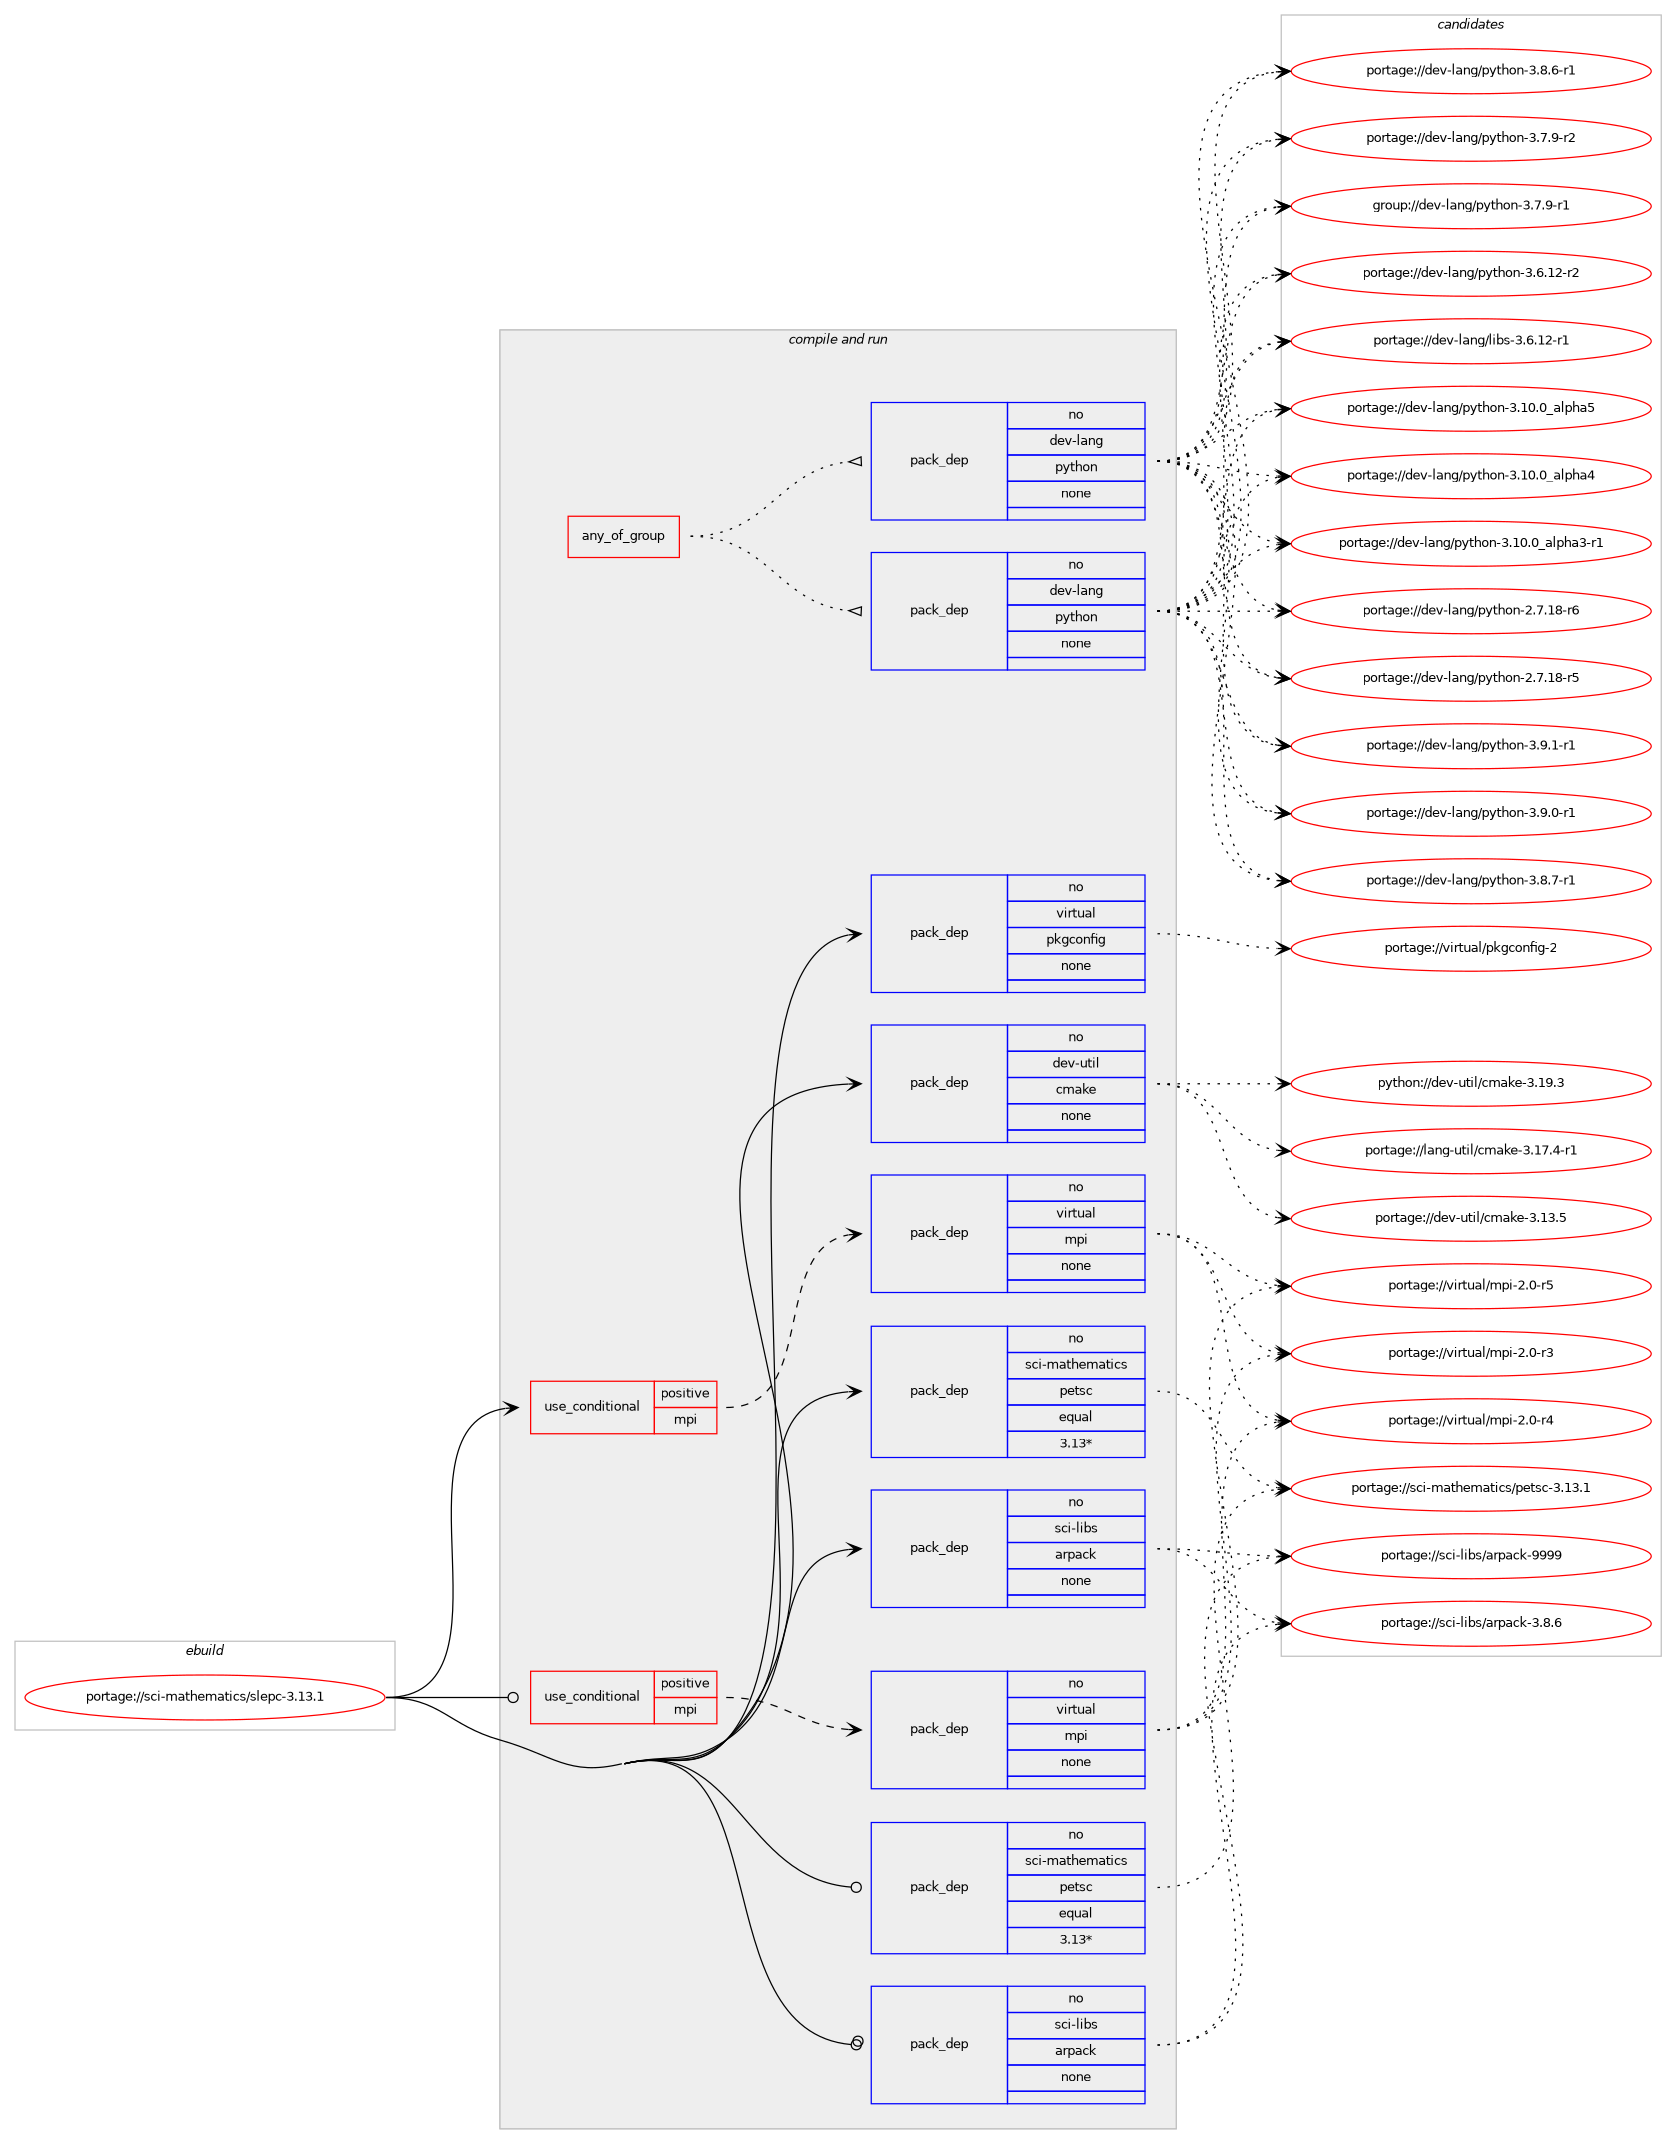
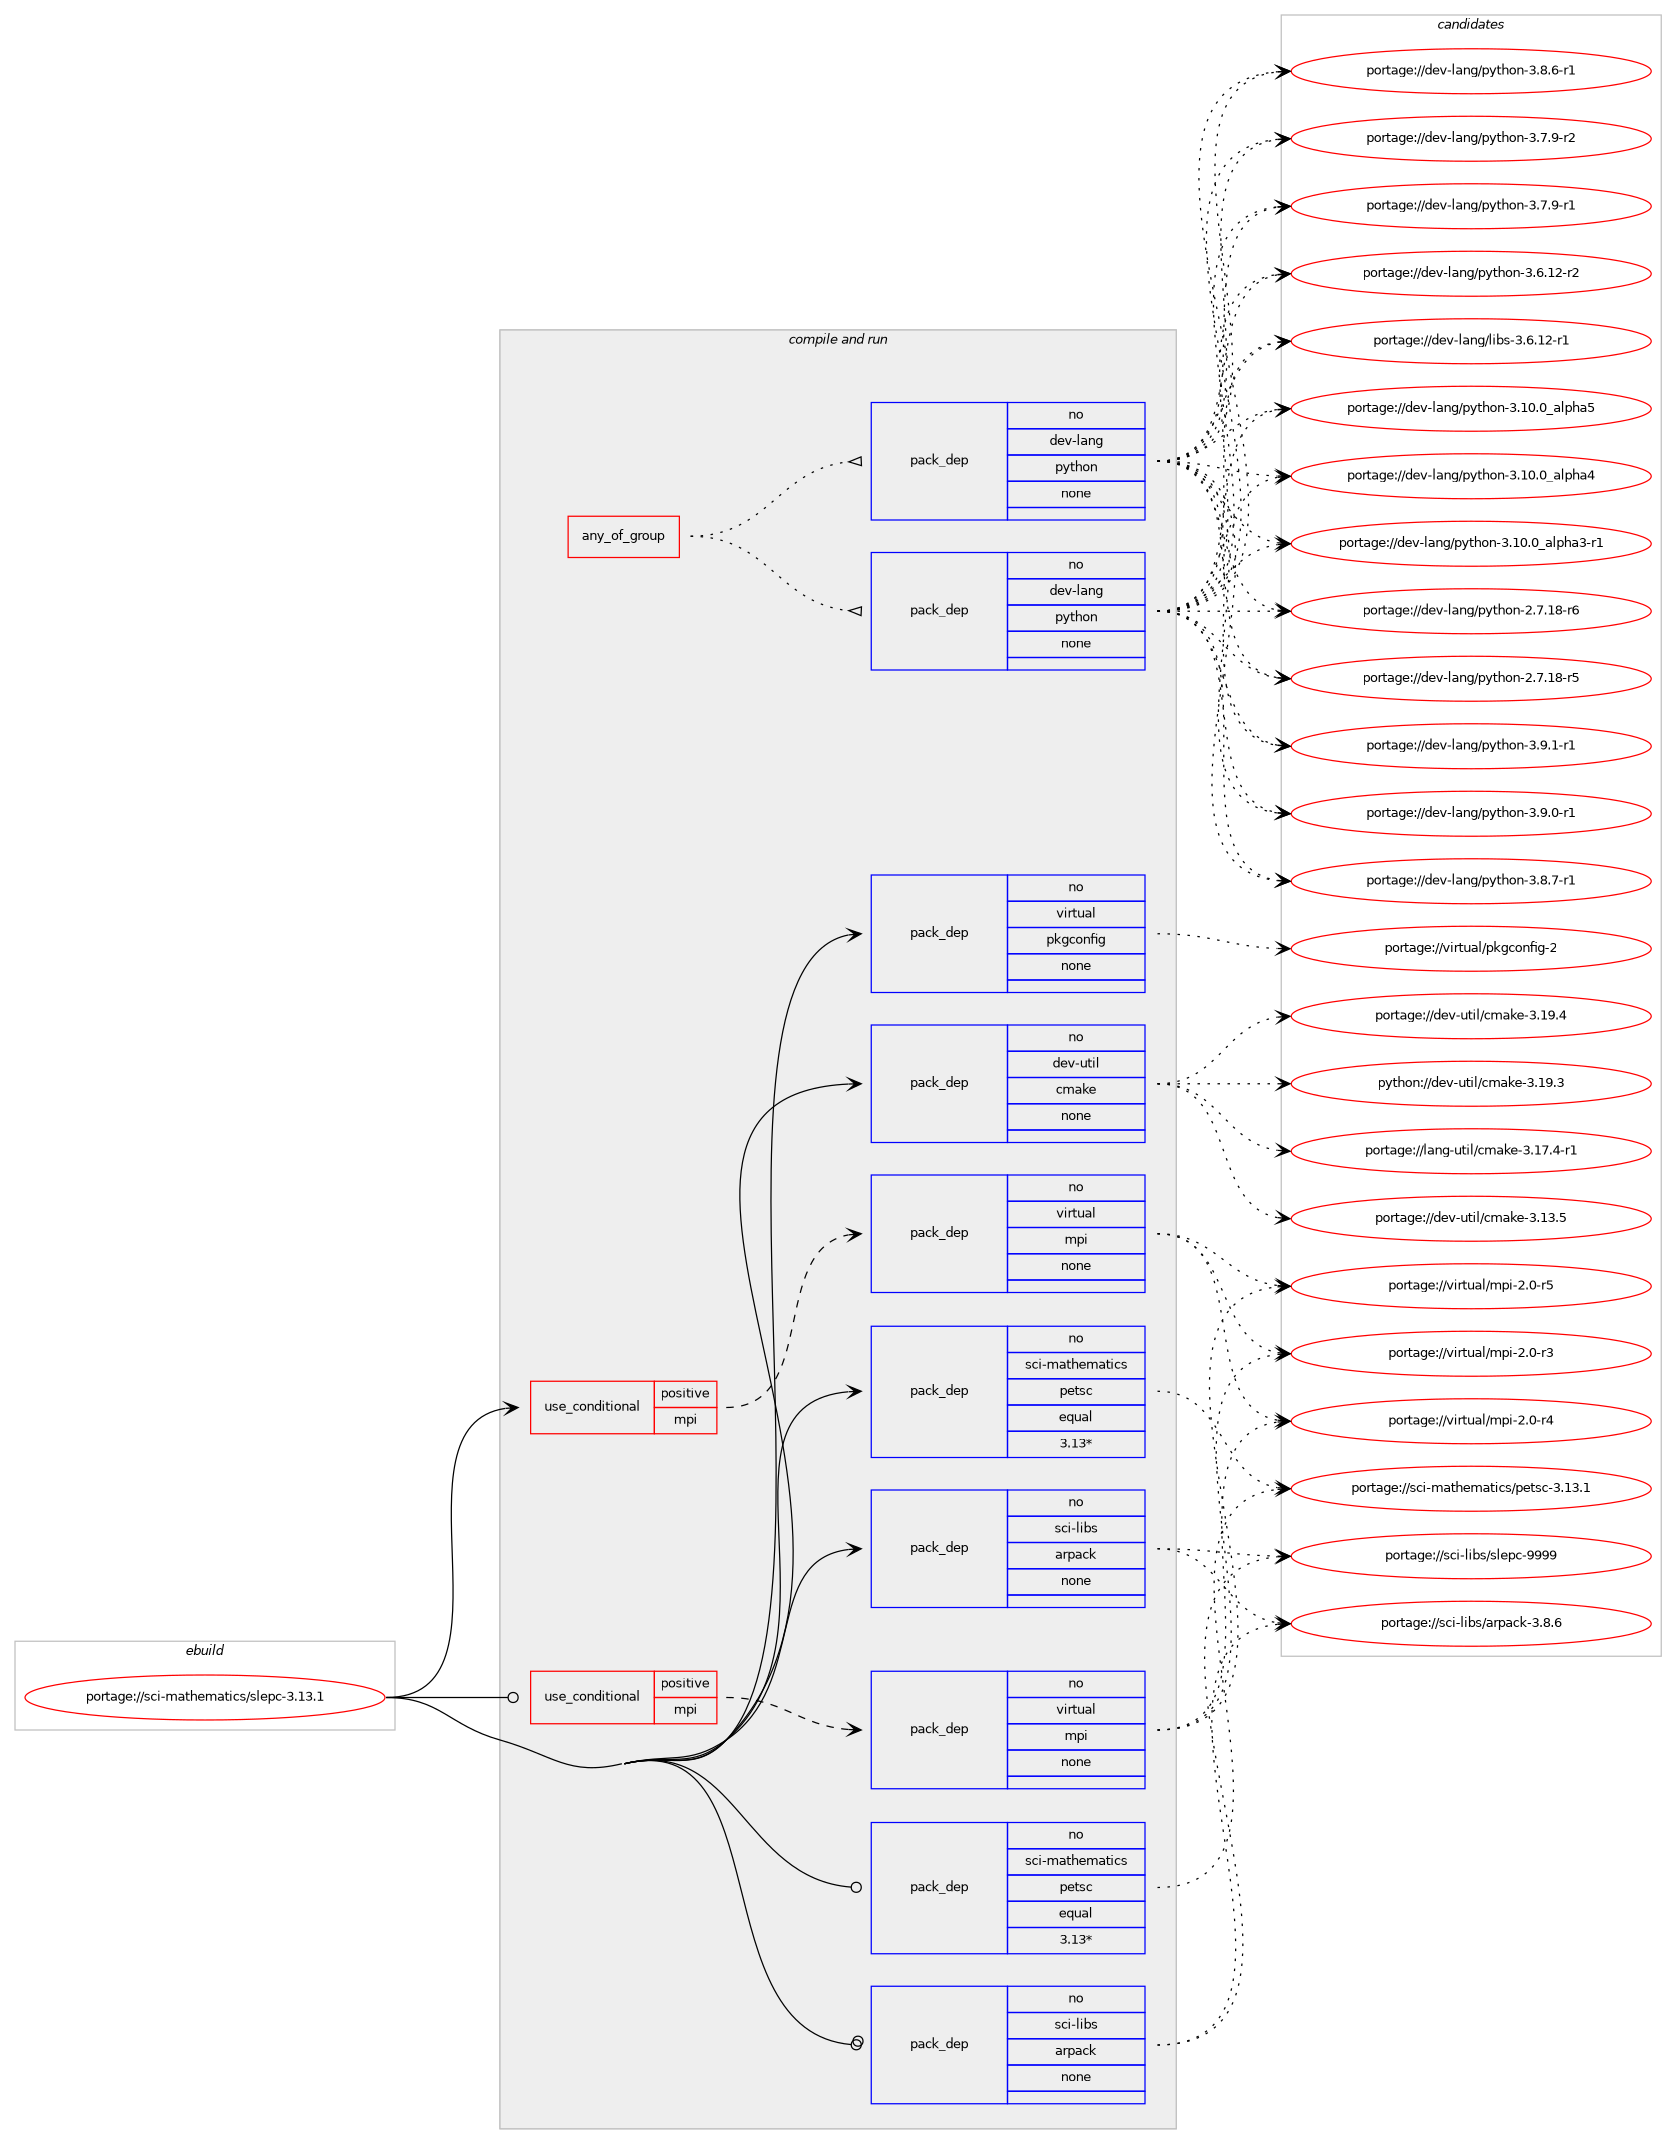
  digraph {
    compound=true
    concentrate=true
    fontname=Helvetica
    fontsize=10
    newrank=true
    rankdir=LR
    ranksep=1.5
    node [color=red fontname=Helvetica fontsize=10]
    edge [arrowhead=vee headport=w style=dotted tailport=e weight=100]
    n1 [label="portage://sci-mathematics/slepc-3.13.1" width=4]
    n2 [color=blue label=<<TABLE BORDER="0" CELLBORDER="1" CELLSPACING="0" CELLPADDING="4" WIDTH="220"><TR><TD ROWSPAN="6" CELLPADDING="30">pack_dep</TD></TR><TR><TD WIDTH="110">no</TD></TR><TR><TD>dev-lang</TD></TR><TR><TD>python</TD></TR><TR><TD>none</TD></TR><TR><TD></TD></TR></TABLE>> shape=none]
    n3 [color=blue label=<<TABLE BORDER="0" CELLBORDER="1" CELLSPACING="0" CELLPADDING="4" WIDTH="220"><TR><TD ROWSPAN="6" CELLPADDING="30">pack_dep</TD></TR><TR><TD WIDTH="110">no</TD></TR><TR><TD>dev-lang</TD></TR><TR><TD>python</TD></TR><TR><TD>none</TD></TR><TR><TD></TD></TR></TABLE>> shape=none]
    n4 [label=<<TABLE BORDER="0" CELLBORDER="1" CELLSPACING="0" CELLPADDING="4"><TR><TD CELLPADDING="10">any_of_group</TD></TR></TABLE>> shape=none]
    n5 [color=blue label=<<TABLE BORDER="0" CELLBORDER="1" CELLSPACING="0" CELLPADDING="4" WIDTH="220"><TR><TD ROWSPAN="6" CELLPADDING="30">pack_dep</TD></TR><TR><TD WIDTH="110">no</TD></TR><TR><TD>virtual</TD></TR><TR><TD>mpi</TD></TR><TR><TD>none</TD></TR><TR><TD></TD></TR></TABLE>> shape=none]
    n6 [label=<<TABLE BORDER="0" CELLBORDER="1" CELLSPACING="0" CELLPADDING="4"><TR><TD ROWSPAN="3" CELLPADDING="10">use_conditional</TD></TR><TR><TD>positive</TD></TR><TR><TD>mpi</TD></TR></TABLE>> shape=none]
    n7 [color=blue label=<<TABLE BORDER="0" CELLBORDER="1" CELLSPACING="0" CELLPADDING="4" WIDTH="220"><TR><TD ROWSPAN="6" CELLPADDING="30">pack_dep</TD></TR><TR><TD WIDTH="110">no</TD></TR><TR><TD>dev-util</TD></TR><TR><TD>cmake</TD></TR><TR><TD>none</TD></TR><TR><TD></TD></TR></TABLE>> shape=none]
    n8 [color=blue label=<<TABLE BORDER="0" CELLBORDER="1" CELLSPACING="0" CELLPADDING="4" WIDTH="220"><TR><TD ROWSPAN="6" CELLPADDING="30">pack_dep</TD></TR><TR><TD WIDTH="110">no</TD></TR><TR><TD>sci-libs</TD></TR><TR><TD>arpack</TD></TR><TR><TD>none</TD></TR><TR><TD></TD></TR></TABLE>> shape=none]
    n9 [color=blue label=<<TABLE BORDER="0" CELLBORDER="1" CELLSPACING="0" CELLPADDING="4" WIDTH="220"><TR><TD ROWSPAN="6" CELLPADDING="30">pack_dep</TD></TR><TR><TD WIDTH="110">no</TD></TR><TR><TD>sci-mathematics</TD></TR><TR><TD>petsc</TD></TR><TR><TD>equal</TD></TR><TR><TD>3.13*</TD></TR></TABLE>> shape=none]
    n10 [color=blue label=<<TABLE BORDER="0" CELLBORDER="1" CELLSPACING="0" CELLPADDING="4" WIDTH="220"><TR><TD ROWSPAN="6" CELLPADDING="30">pack_dep</TD></TR><TR><TD WIDTH="110">no</TD></TR><TR><TD>virtual</TD></TR><TR><TD>pkgconfig</TD></TR><TR><TD>none</TD></TR><TR><TD></TD></TR></TABLE>> shape=none]
    n11 [color=blue label=<<TABLE BORDER="0" CELLBORDER="1" CELLSPACING="0" CELLPADDING="4" WIDTH="220"><TR><TD ROWSPAN="6" CELLPADDING="30">pack_dep</TD></TR><TR><TD WIDTH="110">no</TD></TR><TR><TD>virtual</TD></TR><TR><TD>mpi</TD></TR><TR><TD>none</TD></TR><TR><TD></TD></TR></TABLE>> shape=none]
    n12 [label=<<TABLE BORDER="0" CELLBORDER="1" CELLSPACING="0" CELLPADDING="4"><TR><TD ROWSPAN="3" CELLPADDING="10">use_conditional</TD></TR><TR><TD>positive</TD></TR><TR><TD>mpi</TD></TR></TABLE>> shape=none]
    n13 [color=blue label=<<TABLE BORDER="0" CELLBORDER="1" CELLSPACING="0" CELLPADDING="4" WIDTH="220"><TR><TD ROWSPAN="6" CELLPADDING="30">pack_dep</TD></TR><TR><TD WIDTH="110">no</TD></TR><TR><TD>sci-libs</TD></TR><TR><TD>arpack</TD></TR><TR><TD>none</TD></TR><TR><TD></TD></TR></TABLE>> shape=none]
    n14 [color=blue label=<<TABLE BORDER="0" CELLBORDER="1" CELLSPACING="0" CELLPADDING="4" WIDTH="220"><TR><TD ROWSPAN="6" CELLPADDING="30">pack_dep</TD></TR><TR><TD WIDTH="110">no</TD></TR><TR><TD>sci-mathematics</TD></TR><TR><TD>petsc</TD></TR><TR><TD>equal</TD></TR><TR><TD>3.13*</TD></TR></TABLE>> shape=none]
    n15 [label="portage://dev-lang/python-3.9.1-r1" width=4]
    n16 [label="portage://dev-lang/python-3.9.0-r1" width=4]
    n17 [label="portage://dev-lang/python-3.8.7-r1" width=4]
    n18 [label="portage://dev-lang/python-3.8.6-r1" width=4]
    n19 [label="portage://dev-lang/python-3.7.9-r2" width=4]
-   n20 [label="group://dev-lang/python-3.7.9-r1" width=4]
+   n20 [label="portage://dev-lang/python-3.7.9-r1" width=4]
    n21 [label="portage://dev-lang/python-3.6.12-r2" width=4]
    n22 [label="portage://dev-lang/libs-3.6.12-r1" width=4]
    n23 [label="portage://dev-lang/python-3.10.0_alpha5" width=4]
    n24 [label="portage://dev-lang/python-3.10.0_alpha4" width=4]
    n25 [label="portage://dev-lang/python-3.10.0_alpha3-r1" width=4]
    n26 [label="portage://dev-lang/python-2.7.18-r6" width=4]
    n27 [label="portage://dev-lang/python-2.7.18-r5" width=4]
    n28 [label="portage://virtual/mpi-2.0-r5" width=4]
    n29 [label="portage://virtual/mpi-2.0-r4" width=4]
    n30 [label="portage://virtual/mpi-2.0-r3" width=4]
+   n31 [label="portage://dev-util/cmake-3.19.4" width=4]
    n32 [label="python://dev-util/cmake-3.19.3" width=4]
    n33 [label="portage://lang-util/cmake-3.17.4-r1" width=4]
    n34 [label="portage://dev-util/cmake-3.13.5" width=4]
-   n35 [label="portage://sci-libs/arpack-9999" width=4]
+   n35 [label="portage://sci-libs/slepc-9999" width=4]
    n36 [label="portage://sci-libs/arpack-3.8.6" width=4]
    n37 [label="portage://sci-mathematics/petsc-3.13.1" width=4]
    n38 [label="portage://virtual/pkgconfig-2" width=4]
    subgraph cluster_1 {
      color=gray
      label=<<i>ebuild</i>>
      rank=same
      n1
    }
    subgraph cluster_2 {
      color=gray
      label=<<i>dependencies</i>>
      subgraph cluster_3 {
        color=gray
        fillcolor="#eeeeee"
        label=<<i>compile</i>>
        style=filled
        subgraph sub_4 {
          color=gray
          fillcolor="#eeeeee"
          label=<<i>compile</i>>
          style=filled
          n4
          subgraph sub_5 {
            color=gray
            fillcolor="#eeeeee"
            label=<<i>compile</i>>
            style=filled
            n2
          }
          subgraph sub_6 {
            color=gray
            fillcolor="#eeeeee"
            label=<<i>compile</i>>
            style=filled
            n3
          }
        }
        subgraph sub_7 {
          color=gray
          fillcolor="#eeeeee"
          label=<<i>compile</i>>
          style=filled
          n6
          subgraph sub_8 {
            color=gray
            fillcolor="#eeeeee"
            label=<<i>compile</i>>
            style=filled
            n5
          }
        }
        subgraph sub_9 {
          color=gray
          fillcolor="#eeeeee"
          label=<<i>compile</i>>
          style=filled
          n7
        }
        subgraph sub_10 {
          color=gray
          fillcolor="#eeeeee"
          label=<<i>compile</i>>
          style=filled
          n8
        }
        subgraph sub_11 {
          color=gray
          fillcolor="#eeeeee"
          label=<<i>compile</i>>
          style=filled
          n9
        }
        subgraph sub_12 {
          color=gray
          fillcolor="#eeeeee"
          label=<<i>compile</i>>
          style=filled
          n10
        }
      }
      subgraph cluster_13 {
        color=gray
        fillcolor="#eeeeee"
        label=<<i>run</i>>
        style=filled
        subgraph sub_14 {
          color=gray
          fillcolor="#eeeeee"
          label=<<i>run</i>>
          style=filled
          n12
          subgraph sub_15 {
            color=gray
            fillcolor="#eeeeee"
            label=<<i>run</i>>
            style=filled
            n11
          }
        }
        subgraph sub_16 {
          color=gray
          fillcolor="#eeeeee"
          label=<<i>run</i>>
          style=filled
          n13
        }
        subgraph sub_17 {
          color=gray
          fillcolor="#eeeeee"
          label=<<i>run</i>>
          style=filled
          n14
        }
      }
      subgraph cluster_18 {
        color=gray
        fillcolor="#eeeeee"
        label=<<i>compile and run</i>>
        style=filled
      }
    }
    subgraph cluster_19 {
      color=gray
      label=<<i>candidates</i>>
      rank=same
      subgraph sub_20 {
        color=black
        label=<<i>candidates</i>>
        nodesep=1
        rank=same
        n15
        n16
        n17
        n18
        n19
        n20
        n21
        n22
        n23
        n24
        n25
        n26
        n27
      }
      subgraph sub_21 {
        color=black
        label=<<i>candidates</i>>
        nodesep=1
        rank=same
        n15
        n16
        n17
        n18
        n19
        n20
        n21
        n22
        n23
        n24
        n25
        n26
        n27
      }
      subgraph sub_22 {
        color=black
        label=<<i>candidates</i>>
        nodesep=1
        rank=same
        n28
        n29
        n30
      }
      subgraph sub_23 {
        color=black
        label=<<i>candidates</i>>
        nodesep=1
        rank=same
+       n31
        n32
        n33
        n34
      }
      subgraph sub_24 {
        color=black
        label=<<i>candidates</i>>
        nodesep=1
        rank=same
        n35
        n36
      }
      subgraph sub_25 {
        color=black
        label=<<i>candidates</i>>
        nodesep=1
        rank=same
        n37
      }
      subgraph sub_26 {
        color=black
        label=<<i>candidates</i>>
        nodesep=1
        rank=same
        n38
      }
      subgraph sub_27 {
        color=black
        label=<<i>candidates</i>>
        nodesep=1
        rank=same
        n28
        n29
        n30
      }
      subgraph sub_28 {
        color=black
        label=<<i>candidates</i>>
        nodesep=1
        rank=same
        n35
        n36
      }
      subgraph sub_29 {
        color=black
        label=<<i>candidates</i>>
        nodesep=1
        rank=same
        n37
      }
    }
    n1 -> n6 [style=solid weight=20]
    n1 -> n7 [style=solid weight=20]
    n1 -> n8 [style=solid weight=20]
    n1 -> n9 [style=solid weight=20]
    n1 -> n10 [style=solid weight=20]
    n1 -> n12 [arrowhead=odot style=solid weight=20]
    n1 -> n13 [arrowhead=odot style=solid weight=20]
    n1 -> n14 [arrowhead=odot style=solid weight=20]
    n2 -> n15
    n2 -> n16
    n2 -> n17
    n2 -> n18
    n2 -> n19
    n2 -> n20
    n2 -> n21
    n2 -> n22
    n2 -> n23
    n2 -> n24
    n2 -> n25
    n2 -> n26
    n2 -> n27
    n3 -> n15
    n3 -> n16
    n3 -> n17
    n3 -> n18
    n3 -> n19
    n3 -> n20
    n3 -> n21
    n3 -> n22
    n3 -> n23
    n3 -> n24
    n3 -> n25
    n3 -> n26
    n3 -> n27
    n4 -> n2 [arrowhead=oinv weight=20]
    n4 -> n3 [arrowhead=oinv weight=20]
    n5 -> n28
    n5 -> n29
    n5 -> n30
    n6 -> n5 [style=dashed weight=20]
+   n7 -> n31
    n7 -> n32
    n7 -> n33
    n7 -> n34
    n8 -> n35
    n8 -> n36
    n9 -> n37
    n10 -> n38
    n11 -> n28
    n11 -> n29
    n11 -> n30
    n12 -> n11 [style=dashed weight=20]
    n13 -> n35
    n13 -> n36
    n14 -> n37
  }
